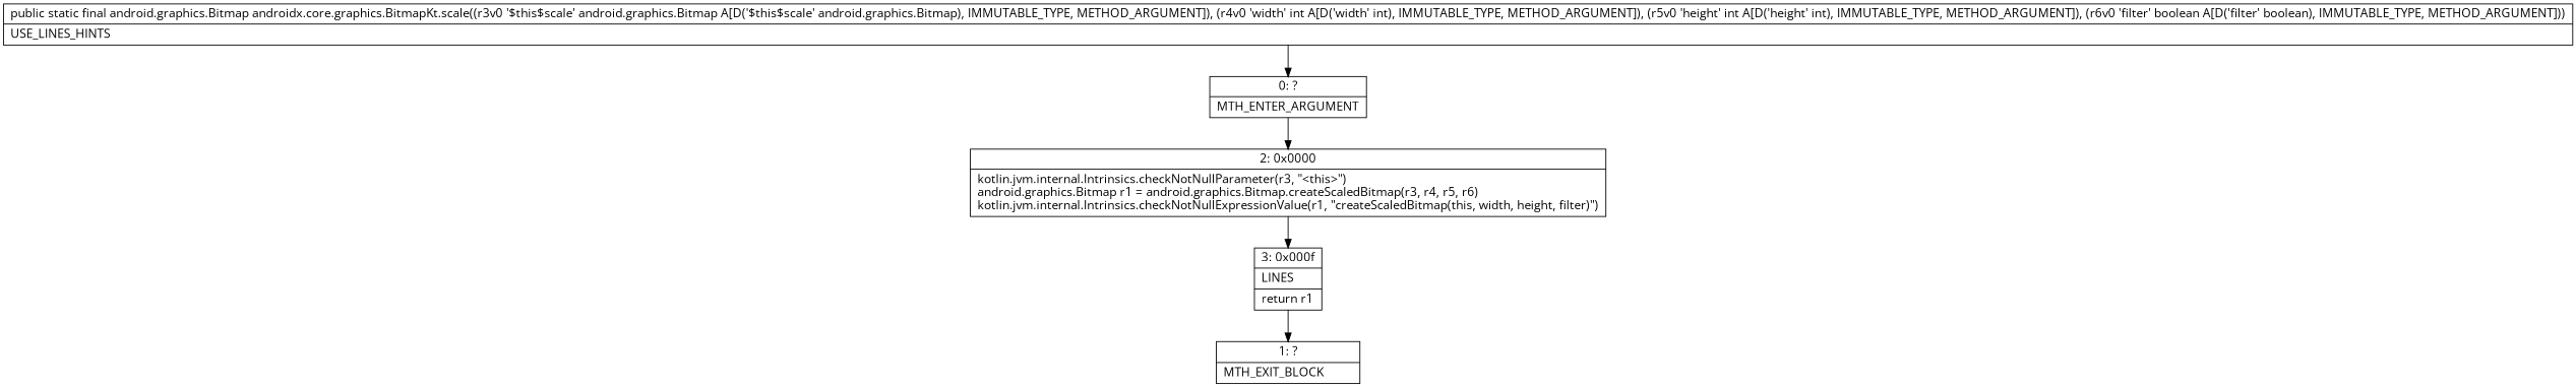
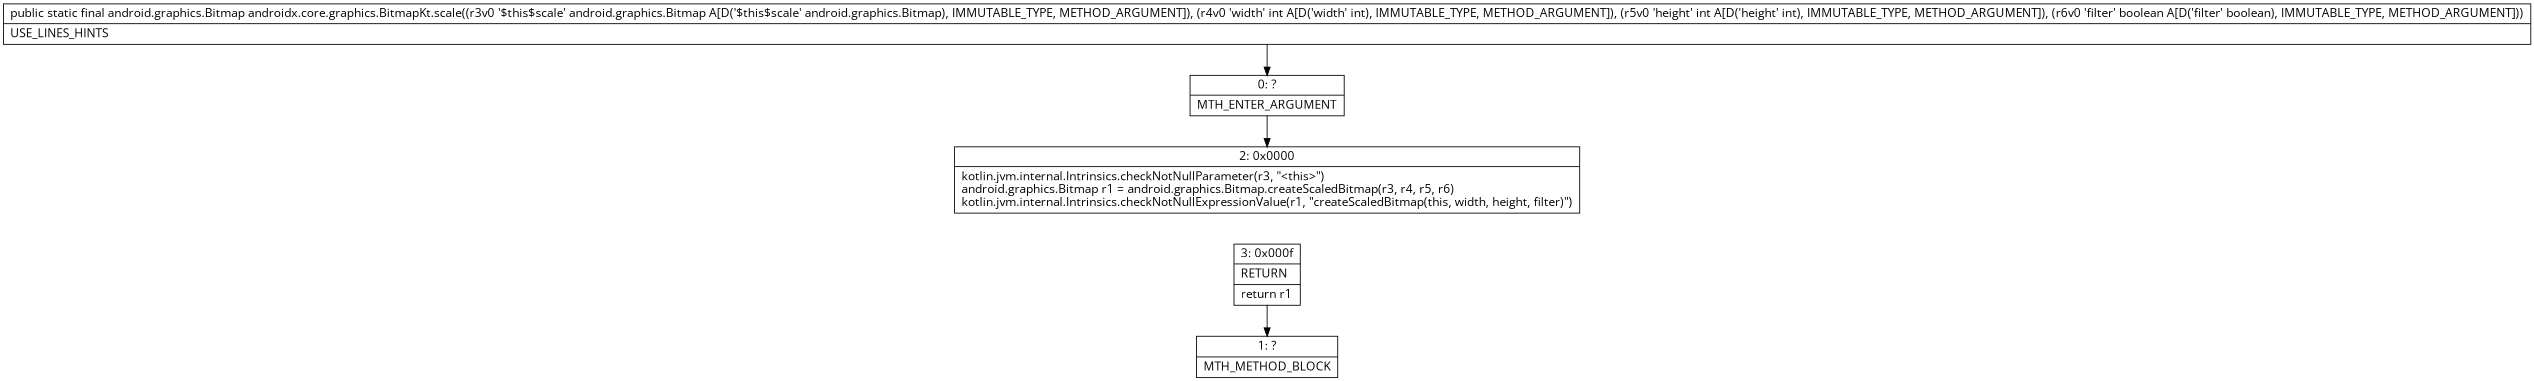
  digraph {
    fontname="Open Sans"
    node [fontname="Open Sans" shape=record]
    edge [fontname="Open Sans"]
    n1 [label="{0\:\ ?|MTH_ENTER_ARGUMENT\l}"]
    n2 [label="{2\:\ 0x0000|kotlin.jvm.internal.Intrinsics.checkNotNullParameter(r3, \"\<this\>\")\landroid.graphics.Bitmap r1 = android.graphics.Bitmap.createScaledBitmap(r3, r4, r5, r6)\lkotlin.jvm.internal.Intrinsics.checkNotNullExpressionValue(r1, \"createScaledBitmap(this, width, height, filter)\")\l}"]
-   n3 [label="{3\:\ 0x000f|LINES\l|return r1\l}"]
-   n4 [label="{1\:\ ?|MTH_EXIT_BLOCK\l}"]
+   n3 [label="{3\:\ 0x000f|RETURN\l|return r1\l}"]
+   n4 [label="{1\:\ ?|MTH_METHOD_BLOCK\l}"]
    n5 [label="{public static final android.graphics.Bitmap androidx.core.graphics.BitmapKt.scale((r3v0 '$this$scale' android.graphics.Bitmap A[D('$this$scale' android.graphics.Bitmap), IMMUTABLE_TYPE, METHOD_ARGUMENT]), (r4v0 'width' int A[D('width' int), IMMUTABLE_TYPE, METHOD_ARGUMENT]), (r5v0 'height' int A[D('height' int), IMMUTABLE_TYPE, METHOD_ARGUMENT]), (r6v0 'filter' boolean A[D('filter' boolean), IMMUTABLE_TYPE, METHOD_ARGUMENT]))  | USE_LINES_HINTS\l}"]
    n1 -> n2
-   n2 -> n3
    n3 -> n4
    n5 -> n1
  }
